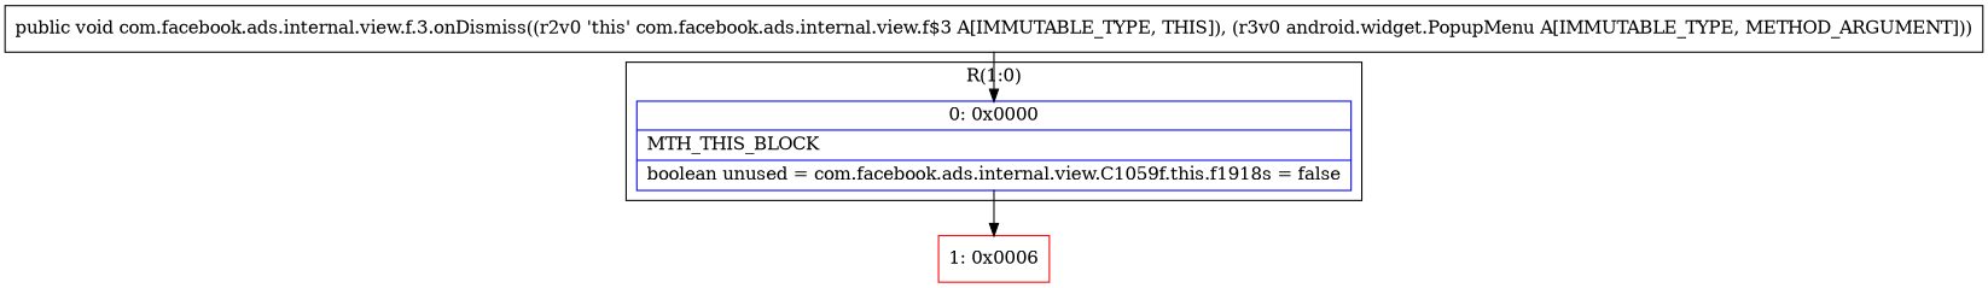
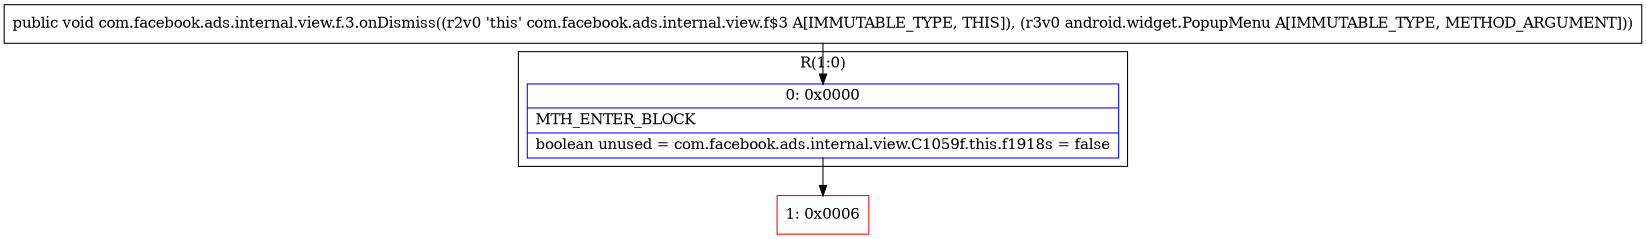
  digraph {
    node [shape=record]
-   n1 [color=blue label="{0\:\ 0x0000|MTH_THIS_BLOCK\l|boolean unused = com.facebook.ads.internal.view.C1059f.this.f1918s = false\l}"]
+   n1 [color=blue label="{0\:\ 0x0000|MTH_ENTER_BLOCK\l|boolean unused = com.facebook.ads.internal.view.C1059f.this.f1918s = false\l}"]
    n2 [color=red label="{1\:\ 0x0006}"]
    n3 [label="{public void com.facebook.ads.internal.view.f.3.onDismiss((r2v0 'this' com.facebook.ads.internal.view.f$3 A[IMMUTABLE_TYPE, THIS]), (r3v0 android.widget.PopupMenu A[IMMUTABLE_TYPE, METHOD_ARGUMENT])) }"]
    subgraph cluster_1 {
      label="R(1:0)"
      n1
    }
    n1 -> n2
    n3 -> n1
  }
